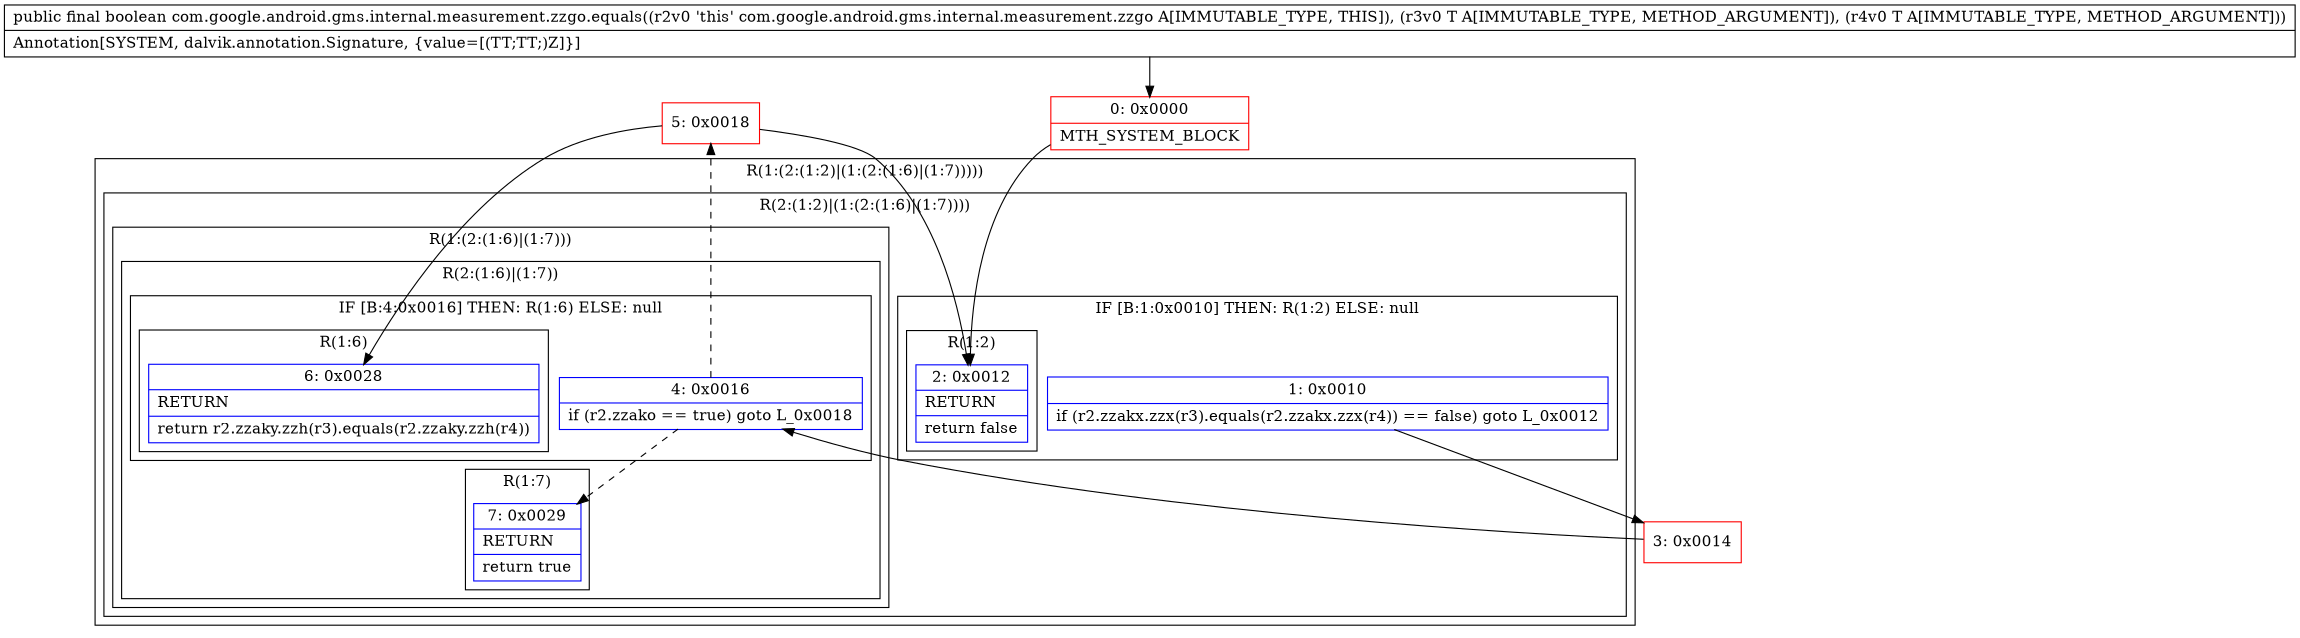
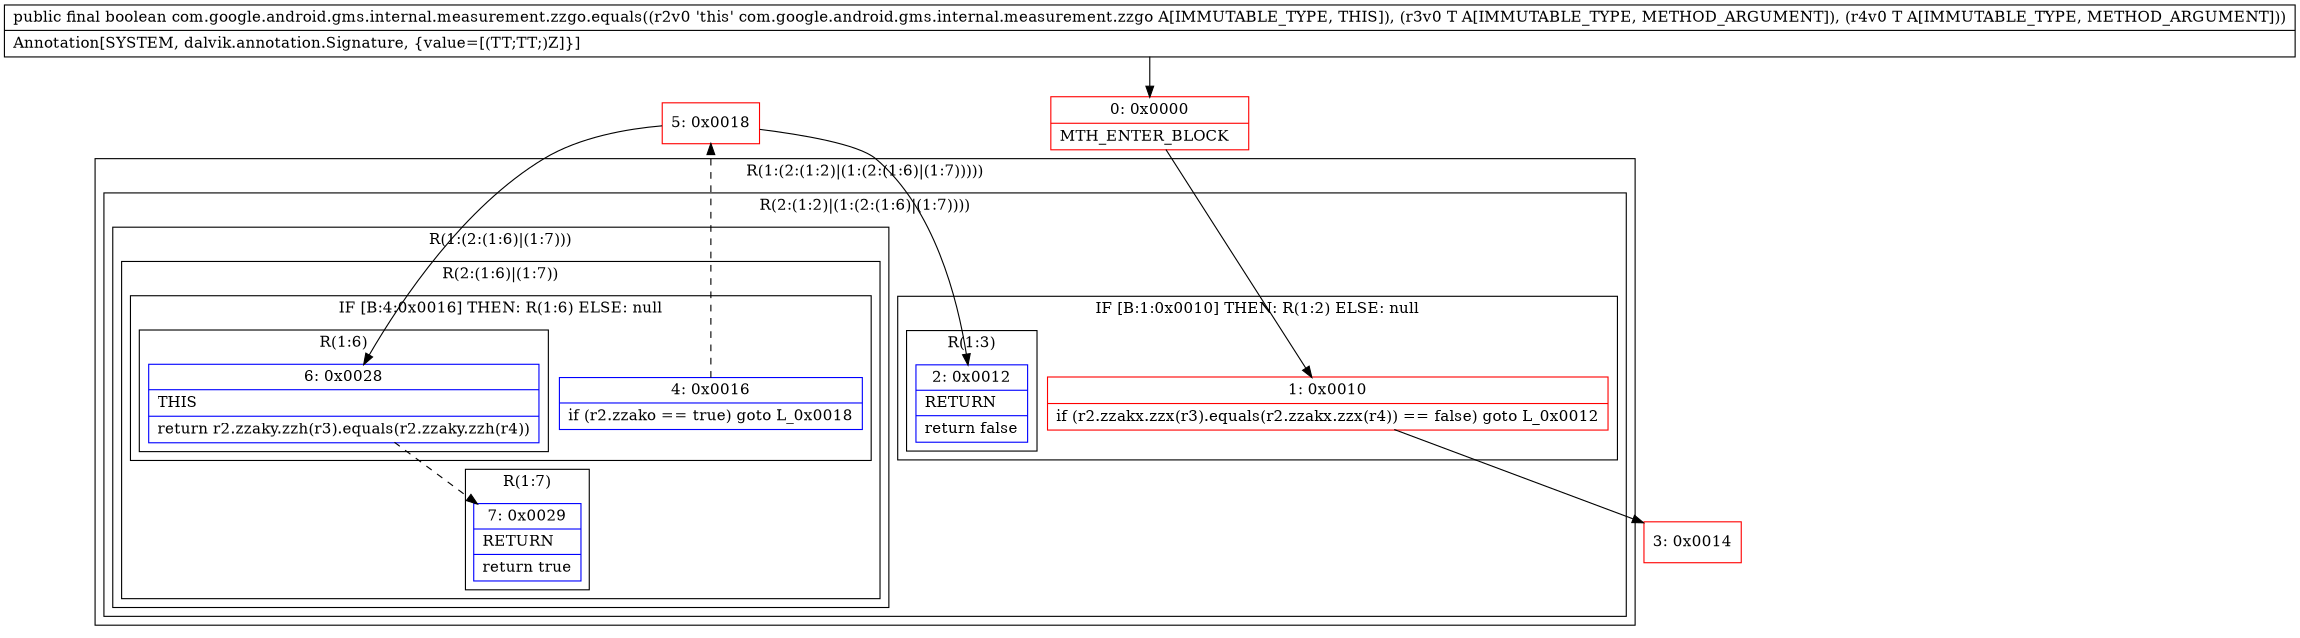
  digraph {
    node [color=blue shape=record]
    n1 [label="{2\:\ 0x0012|RETURN\l|return false\l}"]
-   n2 [label="{1\:\ 0x0010|if (r2.zzakx.zzx(r3).equals(r2.zzakx.zzx(r4)) == false) goto L_0x0012\l}"]
-   n3 [label="{6\:\ 0x0028|RETURN\l|return r2.zzaky.zzh(r3).equals(r2.zzaky.zzh(r4))\l}"]
+   n2 [color=red label="{1\:\ 0x0010|if (r2.zzakx.zzx(r3).equals(r2.zzakx.zzx(r4)) == false) goto L_0x0012\l}"]
+   n3 [label="{6\:\ 0x0028|THIS\l|return r2.zzaky.zzh(r3).equals(r2.zzaky.zzh(r4))\l}"]
    n4 [label="{4\:\ 0x0016|if (r2.zzako == true) goto L_0x0018\l}"]
    n5 [label="{7\:\ 0x0029|RETURN\l|return true\l}"]
    n6 [color=red label="{3\:\ 0x0014}"]
    n7 [color=red label="{5\:\ 0x0018}"]
-   n8 [color=red label="{0\:\ 0x0000|MTH_SYSTEM_BLOCK\l}"]
+   n8 [color=red label="{0\:\ 0x0000|MTH_ENTER_BLOCK\l}"]
    n9 [label="{public final boolean com.google.android.gms.internal.measurement.zzgo.equals((r2v0 'this' com.google.android.gms.internal.measurement.zzgo A[IMMUTABLE_TYPE, THIS]), (r3v0 T A[IMMUTABLE_TYPE, METHOD_ARGUMENT]), (r4v0 T A[IMMUTABLE_TYPE, METHOD_ARGUMENT]))  | Annotation[SYSTEM, dalvik.annotation.Signature, \{value=[(TT;TT;)Z]\}]\l}" color=""]
    subgraph cluster_1 {
      label="R(1:(2:(1:2)|(1:(2:(1:6)|(1:7)))))"
      subgraph cluster_2 {
        label="R(2:(1:2)|(1:(2:(1:6)|(1:7))))"
        subgraph cluster_3 {
          label="IF [B:1:0x0010] THEN: R(1:2) ELSE: null"
          n2
          subgraph cluster_4 {
-           label="R(1:2)"
+           label="R(1:3)"
            n1
          }
        }
        subgraph cluster_5 {
          label="R(1:(2:(1:6)|(1:7)))"
          subgraph cluster_6 {
            label="R(2:(1:6)|(1:7))"
            subgraph cluster_7 {
              label="IF [B:4:0x0016] THEN: R(1:6) ELSE: null"
              n4
              subgraph cluster_8 {
                label="R(1:6)"
                n3
              }
            }
            subgraph cluster_9 {
              label="R(1:7)"
              n5
            }
          }
        }
      }
    }
    n2 -> n6 [style=solid]
-   n4 -> n5 [style=dashed]
+   n3 -> n5 [style=dashed]
    n4 -> n7 [style=dashed]
-   n6 -> n4
    n7 -> n1
    n7 -> n3
-   n8 -> n1
+   n8 -> n2
    n9 -> n8
  }
